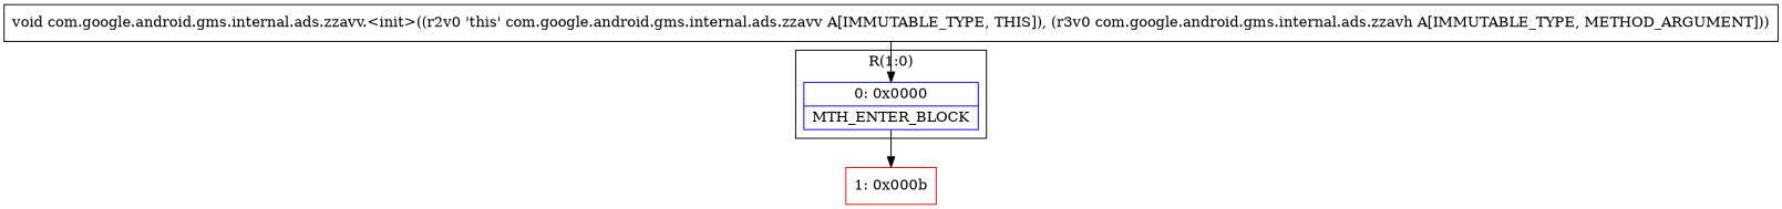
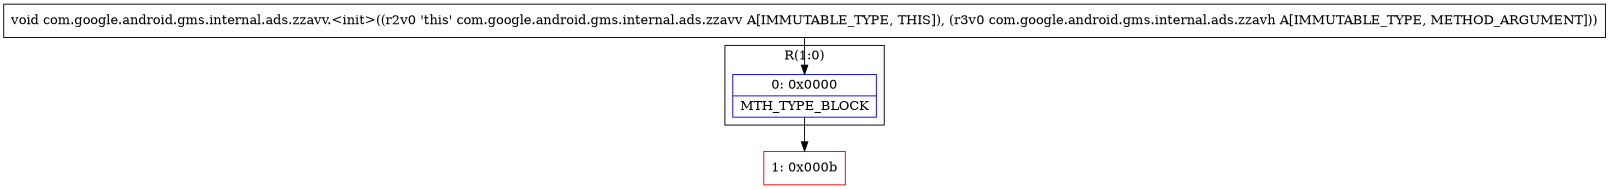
  digraph {
    node [shape=record]
-   n1 [color=blue label="{0\:\ 0x0000|MTH_ENTER_BLOCK\l}"]
+   n1 [color=blue label="{0\:\ 0x0000|MTH_TYPE_BLOCK\l}"]
    n2 [color=red label="{1\:\ 0x000b}"]
    n3 [label="{void com.google.android.gms.internal.ads.zzavv.\<init\>((r2v0 'this' com.google.android.gms.internal.ads.zzavv A[IMMUTABLE_TYPE, THIS]), (r3v0 com.google.android.gms.internal.ads.zzavh A[IMMUTABLE_TYPE, METHOD_ARGUMENT])) }"]
    subgraph cluster_1 {
      label="R(1:0)"
      n1
    }
    n1 -> n2
    n3 -> n1
  }
